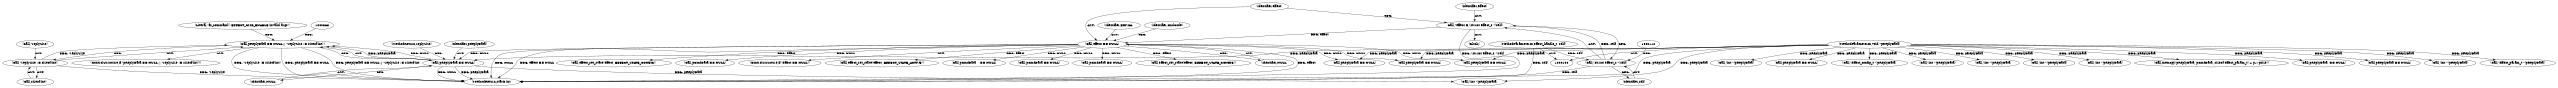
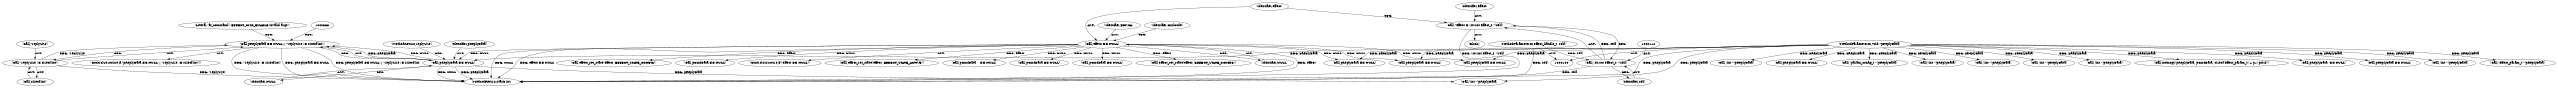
  digraph {
    n1 [label="(Call,pReplyData == NULL || *replySize != sizeof(int))"]
    n2 [label="(Call,pReplyData == NULL)"]
    n3 [label="(Call,*replySize != sizeof(int))"]
    n4 [label="(MethodReturn,static int)"]
    n5 [label="(ControlStructure,if (pReplyData == NULL || *replySize != sizeof(int)))"]
    n6 [label="(Identifier,NULL)"]
    n7 [label="(Call,(int *)pReplyData)"]
    n8 [label="(Call,sizeof(int))"]
    n9 [label="(MethodParameterIn,void *pReplyData)"]
    n10 [label="(Call,pReplyData == NULL)"]
    n11 [label="(Call,(int *)pReplyData)"]
    n12 [label="(Call,pReplyData == NULL)"]
-   n13 [label="(Call,(effect_config_t *)pReplyData)"]
+   n13 [label="(Call,(param_config_t *)pReplyData)"]
    n14 [label="(Call,pReplyData == NULL)"]
    n15 [label="(Call,(int *)pReplyData)"]
    n16 [label="(Call,pReplyData == NULL)"]
    n17 [label="(Call,(int *)pReplyData)"]
    n18 [label="(Call,(int *)pReplyData)"]
    n19 [label="(Call,(int *)pReplyData)"]
    n20 [label="(Call,memcpy(pReplyData, pCmdData, sizeof(effect_param_t) + p->psize))"]
    n21 [label="(Call,pReplyData  == NULL)"]
    n22 [label="(Call,pReplyData == NULL)"]
    n23 [label="(Call,(int *)pReplyData)"]
    n24 [label="(Call,(effect_param_t *)pReplyData)"]
    1000100
    n26 [label="(Call,effect == NULL)"]
    n27 [label="(ControlStructure,if (effect == NULL))"]
    n28 [label="(Call,effect_set_state(effect, EFFECT_STATE_ACTIVE))"]
    n29 [label="(Call,pCmdData    == NULL)"]
    n30 [label="(Call,pCmdData == NULL)"]
    n31 [label="(Call,pCmdData == NULL)"]
    n32 [label="(Call,effect_set_state(effect, EFFECT_STATE_CONFIG))"]
    n33 [label="(Identifier,NULL)"]
    n34 [label="(Call,effect_set_state(effect, EFFECT_STATE_CONFIG))"]
    n35 [label="(Call,pCmdData == NULL)"]
    n36 [label="(Call,*effect = (struct effect_s *)self)"]
    n37 [label="(Call,(struct effect_s *)self)"]
    n38 [label="(Block,)"]
    n39 [label="(Identifier,self)"]
    n40 [label="(MethodParameterIn,effect_handle_t  self)"]
    n41 [label="(Identifier,effect)"]
    n42 [label="(Literal,\"fx_command() EFFECT_CMD_ENABLE invalid args\")"]
    n43 [label="(Identifier,effect)"]
    n44 [label="(Identifier,EINVAL)"]
    n45 [label="(Identifier,cmdCode)"]
    n46 [label="(MethodReturn,replySize)"]
    n47 [label="(Call,*replySize)"]
    n48 [label="(Identifier,pReplyData)"]
    1000368
    1000112
    n1 -> n2 [label="CFG: "]
    n1 -> n3 [label="CFG: "]
    n1 -> n4 [label="DDG: pReplyData == NULL"]
    n1 -> n4 [label="DDG: pReplyData == NULL || *replySize != sizeof(int)"]
    n1 -> n4 [label="DDG: *replySize != sizeof(int)"]
    n1 -> n5 [label="AST: "]
    n2 -> n1 [label="AST: "]
    n2 -> n1 [label="DDG: pReplyData"]
    n2 -> n1 [label="DDG: NULL"]
    n2 -> n4 [label="DDG: NULL"]
    n2 -> n4 [label="DDG: pReplyData"]
    n2 -> n6 [label="CFG: "]
    n2 -> n7 [label="DDG: pReplyData"]
    n3 -> n1 [label="AST: "]
    n3 -> n1 [label="DDG: *replySize"]
    n3 -> n4 [label="DDG: *replySize"]
    n3 -> n8 [label="AST: "]
    n6 -> n2 [label="AST: "]
    n8 -> n3 [label="AST: "]
    n9 -> n2 [label="DDG: pReplyData"]
    n9 -> n4 [label="DDG: pReplyData"]
    n9 -> n7 [label="DDG: pReplyData"]
    n9 -> n10 [label="DDG: pReplyData"]
    n9 -> n11 [label="DDG: pReplyData"]
    n9 -> n12 [label="DDG: pReplyData"]
    n9 -> n13 [label="DDG: pReplyData"]
    n9 -> n14 [label="DDG: pReplyData"]
    n9 -> n15 [label="DDG: pReplyData"]
    n9 -> n16 [label="DDG: pReplyData"]
    n9 -> n17 [label="DDG: pReplyData"]
    n9 -> n18 [label="DDG: pReplyData"]
    n9 -> n19 [label="DDG: pReplyData"]
    n9 -> n20 [label="DDG: pReplyData"]
    n9 -> n21 [label="DDG: pReplyData"]
    n9 -> n22 [label="DDG: pReplyData"]
    n9 -> n23 [label="DDG: pReplyData"]
    n9 -> n24 [label="DDG: pReplyData"]
    n9 -> 1000100 [label="AST: "]
    n26 -> n2 [label="DDG: NULL"]
    n26 -> n4 [label="DDG: NULL"]
    n26 -> n4 [label="DDG: effect == NULL"]
    n26 -> n4 [label="DDG: effect"]
    n26 -> n10 [label="DDG: NULL"]
    n26 -> n14 [label="DDG: NULL"]
    n26 -> n16 [label="DDG: NULL"]
    n26 -> n27 [label="AST: "]
    n26 -> n28 [label="DDG: effect"]
    n26 -> n29 [label="DDG: NULL"]
    n26 -> n30 [label="DDG: NULL"]
    n26 -> n31 [label="DDG: NULL"]
    n26 -> n32 [label="DDG: effect"]
    n26 -> n33 [label="CFG: "]
    n26 -> n34 [label="DDG: effect"]
    n26 -> n35 [label="DDG: NULL"]
    n33 -> n26 [label="AST: "]
    n36 -> n4 [label="DDG: (struct effect_s *)self"]
-   n36 -> n26 [label="DDG: effect"]
    n36 -> n37 [label="CFG: "]
    n36 -> n38 [label="AST: "]
    n37 -> n4 [label="DDG: self"]
    n37 -> n36 [label="AST: "]
    n37 -> n36 [label="DDG: self"]
    n37 -> n39 [label="CFG: "]
    n39 -> n37 [label="AST: "]
    n40 -> n4 [label="DDG: self"]
    n40 -> 1000100 [label="AST: "]
    n40 -> n37 [label="DDG: self"]
    n41 -> n26 [label="AST: "]
    n41 -> n36 [label="CFG: "]
    n42 -> n1 [label="CFG: "]
    n43 -> n36 [label="AST: "]
    n44 -> n26 [label="AST: "]
    n45 -> n26 [label="CFG: "]
    n46 -> n2 [label="CFG: "]
    n47 -> n3 [label="AST: "]
    n48 -> n2 [label="AST: "]
    1000368 -> n1 [label="CFG: "]
-   1000112 -> n37 [label="CFG: "]
+   1000112 -> n37 [label="AST: "]
  }
